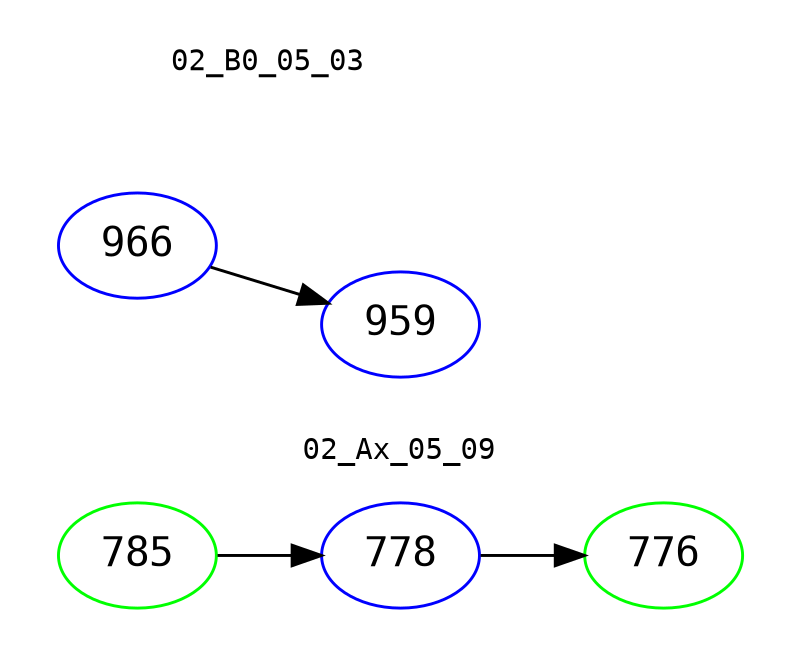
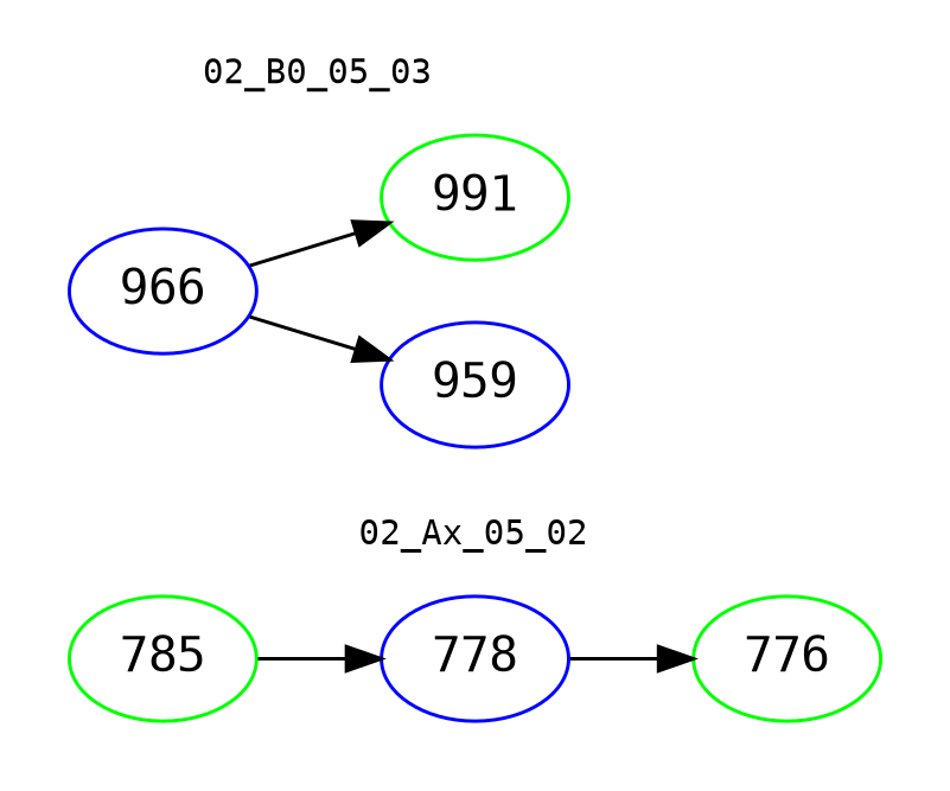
  digraph {
    fontname="DejaVu Sans Mono"
    rankdir=LR
    node [color=green fontname="DejaVu Sans Mono"]
    edge [color=black fontname="DejaVu Sans Mono"]
    n1 [label=785]
    n2 [color=blue label=778]
    n3 [label=776]
    n4 [color=blue label=959]
    n5 [color=blue label=966]
+   n6 [label=991]
    subgraph cluster_1 {
      color=white
      fontsize=10
-     label="02_Ax_05_09"
+     label="02_Ax_05_02"
      n1
      n2
      n3
    }
    subgraph cluster_2 {
      color=white
      fontsize=10
      label="02_B0_05_03"
      n4
      n5
+     n6
    }
    n1 -> n2
    n2 -> n3
    n5 -> n4
+   n5 -> n6
  }
